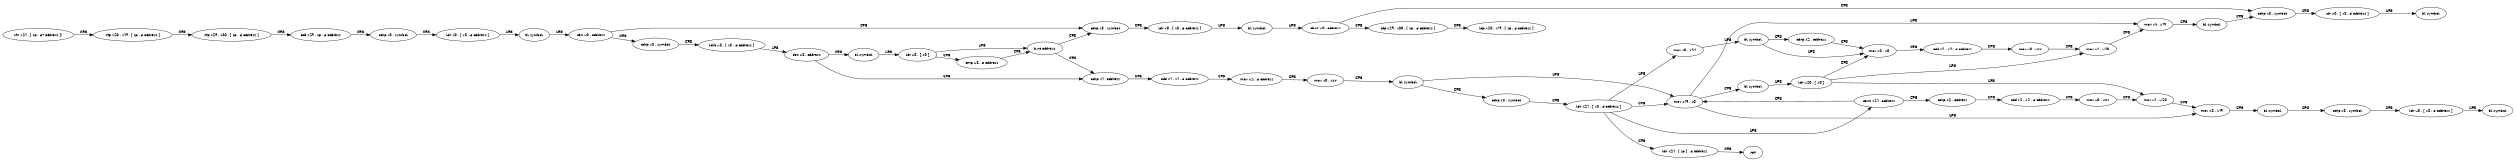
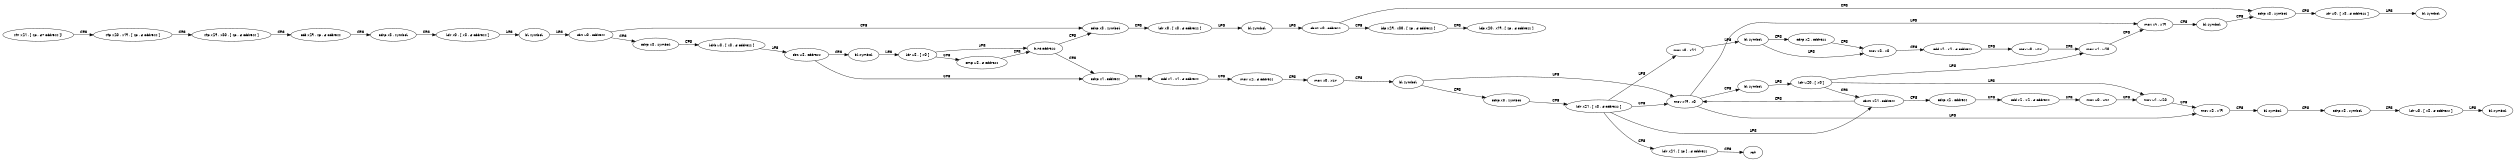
  digraph {
    fontname="Patrick Hand"
    rankdir=LR
    node [fontname="Patrick Hand"]
    edge [fontname="Patrick Hand"]
    n1 [label="str x21 , [ sp , #- address ]!"]
    n2 [label="stp x20 , x19 , [ sp , # address ]"]
    n3 [label="stp x29 , x30 , [ sp , # address ]"]
    n4 [label="add x29 , sp , # address"]
    n5 [label="adrp x8 , symbol"]
    n6 [label="ldr x0 , [ x8 , # address ]"]
    n7 [label="bl symbol"]
    n8 [label="cbz w0 , address"]
    n9 [label="adrp x8 , symbol"]
    n10 [label="adrp x8 , symbol"]
    n11 [label="ldr x0 , [ x8 , # address ]"]
    n12 [label="ldrb w8 , [ x8 , # address ]"]
    n13 [label="bl symbol"]
    n14 [label="cbz w8 , address"]
    n15 [label="cbnz w0 , address"]
    n16 [label="adrp x8 , symbol"]
    n17 [label="ldp x29 , x30 , [ sp , # address ]"]
    n18 [label="ldr w0 , [ x8 , # address ]"]
    n19 [label="ldp x20 , x19 , [ sp , # address ]"]
    n20 [label="bl symbol"]
    n21 [label="adrp x1 , address"]
    n22 [label="bl symbol"]
    n23 [label="add x1 , x1 , # address"]
    n24 [label="ldr w8 , [ x0 ]"]
    n25 [label="mov w2 , # address"]
    n26 [label="cmp w8 , # address"]
    n27 [label="b.ne address"]
    n28 [label="ldr x21 , [ sp ] , # address"]
    n29 [label=ret]
    n30 [label="mov x0 , xzr"]
    n31 [label="bl symbol"]
    n32 [label="adrp x8 , symbol"]
    n33 [label="mov x19 , x0"]
    n34 [label="ldr x21 , [ x8 , # address ]"]
    n35 [label="bl symbol"]
    n36 [label="mov x4 , x19"]
    n37 [label="mov x3 , x19"]
    n38 [label="cbnz x21 , address"]
    n39 [label="mov x0 , x21"]
    n40 [label="adrp x2 , address"]
    n41 [label="bl symbol"]
    n42 [label="ldr w20 , [ x0 ]"]
    n43 [label="bl symbol"]
    n44 [label="bl symbol"]
    n45 [label="mov w1 , w20"]
    n46 [label="mov w1 , w20"]
    n47 [label="add x2 , x2 , # address"]
    n48 [label="adrp x2 , address"]
    n49 [label="mov x3 , x0"]
    n50 [label="mov w0 , wzr"]
    n51 [label="add x2 , x2 , # address"]
    n52 [label="mov w0 , wzr"]
    n53 [label="adrp x8 , symbol"]
    n54 [label="ldr w0 , [ x8 , # address ]"]
    n55 [label="bl symbol"]
    n1 -> n2 [label=CFG]
    n2 -> n3 [label=CFG]
    n3 -> n4 [label=CFG]
    n4 -> n5 [label=CFG]
    n5 -> n6 [label=CFG]
    n6 -> n7 [label=DFG]
    n7 -> n8 [label=DFG]
    n8 -> n9 [label=CFG]
    n8 -> n10 [label=CFG]
    n9 -> n11 [label=CFG]
    n10 -> n12 [label=CFG]
    n11 -> n13 [label=DFG]
    n12 -> n14 [label=DFG]
    n13 -> n15 [label=DFG]
    n14 -> n21 [label=CFG]
    n14 -> n22 [label=CFG]
    n15 -> n16 [label=CFG]
    n15 -> n17 [label=CFG]
    n16 -> n18 [label=CFG]
    n17 -> n19 [label=CFG]
    n18 -> n20 [label=DFG]
    n21 -> n23 [label=CFG]
    n22 -> n24 [label=DFG]
    n23 -> n25 [label=CFG]
    n24 -> n26 [label=CFG]
    n24 -> n27 [label=DFG]
    n25 -> n30 [label=CFG]
    n26 -> n27 [label=CFG]
    n27 -> n9 [label=CFG]
    n27 -> n21 [label=CFG]
    n28 -> n29 [label=CFG]
    n30 -> n31 [label=CFG]
    n31 -> n32 [label=CFG]
    n31 -> n33 [label=DFG]
    n32 -> n34 [label=CFG]
    n33 -> n35 [label=CFG]
    n33 -> n36 [label=DFG]
    n33 -> n37 [label=DFG]
    n34 -> n28 [label=CFG]
    n34 -> n33 [label=CFG]
    n34 -> n38 [label=DFG]
    n34 -> n39 [label=DFG]
    n35 -> n42 [label=DFG]
    n36 -> n43 [label=CFG]
    n37 -> n44 [label=CFG]
    n38 -> n33 [label=CFG]
    n38 -> n40 [label=CFG]
    n39 -> n41 [label=DFG]
    n40 -> n47 [label=CFG]
    n41 -> n48 [label=CFG]
    n41 -> n49 [label=DFG]
-   n42 -> n49 [label=CFG]
+   n42 -> n38 [label=CFG]
    n42 -> n45 [label=DFG]
    n42 -> n46 [label=DFG]
    n43 -> n16 [label=CFG]
    n44 -> n53 [label=CFG]
    n45 -> n36 [label=CFG]
    n46 -> n37 [label=CFG]
    n47 -> n50 [label=CFG]
    n48 -> n49 [label=CFG]
    n49 -> n51 [label=CFG]
    n50 -> n46 [label=CFG]
    n51 -> n52 [label=CFG]
    n52 -> n45 [label=CFG]
    n53 -> n54 [label=CFG]
    n54 -> n55 [label=DFG]
  }
